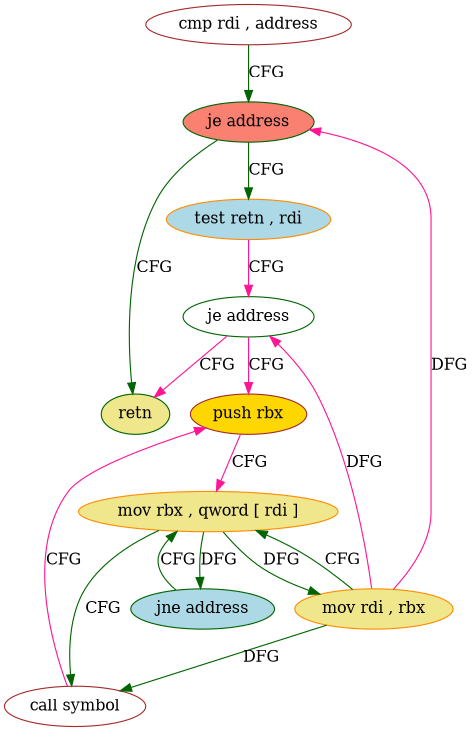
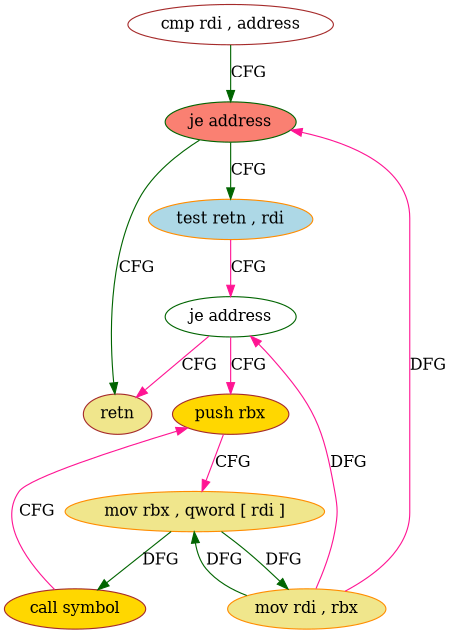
  digraph {
    node [color=brown fillcolor=khaki style=filled]
    edge [color=darkgreen]
    n1 [fillcolor=white label="cmp rdi , address"]
    n2 [color=darkgreen fillcolor=salmon label="je address"]
-   n3 [color=darkgreen label=retn]
+   n3 [label=retn]
    n4 [color=darkorange fillcolor=lightblue label="test retn , rdi"]
    n5 [color=darkgreen fillcolor=white label="je address"]
    n6 [fillcolor=gold label="push rbx"]
    n7 [color=darkorange label="mov rbx , qword [ rdi ]"]
-   n8 [fillcolor=white label="call symbol"]
+   n8 [fillcolor=gold label="call symbol"]
    n9 [color=darkorange label="mov rdi , rbx"]
-   n10 [color=darkgreen fillcolor=lightblue label="jne address"]
    n1 -> n2 [label=CFG]
    n2 -> n3 [label=CFG]
    n2 -> n4 [label=CFG]
    n4 -> n5 [color=deeppink label=CFG]
    n5 -> n3 [color=deeppink label=CFG]
    n5 -> n6 [color=deeppink label=CFG]
    n6 -> n7 [color=deeppink label=CFG]
-   n7 -> n8 [label=CFG]
+   n7 -> n8 [label=DFG]
    n7 -> n9 [label=DFG]
-   n7 -> n10 [label=DFG]
    n8 -> n6 [color=deeppink label=CFG]
    n9 -> n2 [color=deeppink label=DFG]
    n9 -> n5 [color=deeppink label=DFG]
-   n9 -> n7 [label=CFG]
-   n9 -> n8 [label=DFG]
-   n10 -> n7 [label=CFG]
+   n9 -> n7 [label=DFG]
  }
